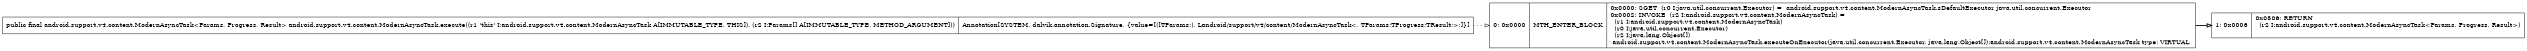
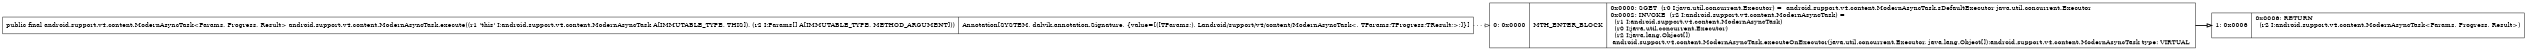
  digraph {
    rankdir=LR
    node [shape=record]
    edge [arrowhead=onormal]
    n1 [label="{0\:\ 0x0000|MTH_ENTER_BLOCK\l|0x0000: SGET  (r0 I:java.util.concurrent.Executor) =  android.support.v4.content.ModernAsyncTask.sDefaultExecutor java.util.concurrent.Executor \l0x0002: INVOKE  (r2 I:android.support.v4.content.ModernAsyncTask) = \l  (r1 I:android.support.v4.content.ModernAsyncTask)\l  (r0 I:java.util.concurrent.Executor)\l  (r2 I:java.lang.Object[])\l android.support.v4.content.ModernAsyncTask.executeOnExecutor(java.util.concurrent.Executor, java.lang.Object[]):android.support.v4.content.ModernAsyncTask type: VIRTUAL \l}"]
-   n2 [label="{1\:\ 0x0006|0x0506: RETURN  \l  (r2 I:android.support.v4.content.ModernAsyncTask\<Params, Progress, Result\>)\l \l}"]
+   n2 [label="{1\:\ 0x0006|0x0006: RETURN  \l  (r2 I:android.support.v4.content.ModernAsyncTask\<Params, Progress, Result\>)\l \l}"]
    n3 [label="{public final android.support.v4.content.ModernAsyncTask\<Params, Progress, Result\> android.support.v4.content.ModernAsyncTask.execute((r1 'this' I:android.support.v4.content.ModernAsyncTask A[IMMUTABLE_TYPE, THIS]), (r2 I:Params[] A[IMMUTABLE_TYPE, METHOD_ARGUMENT]))  | Annotation[SYSTEM, dalvik.annotation.Signature, \{value=[([TParams;), Landroid\/support\/v4\/content\/ModernAsyncTask\<, TParams;TProgress;TResult;\>;]\}]\l}"]
    n1 -> n2 [style=bold]
    n3 -> n1 [style=dotted]
  }
